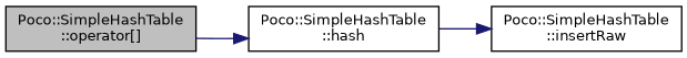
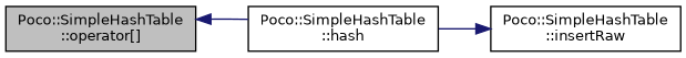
  digraph {
    rankdir=LR
    node [color=black fillcolor=white fontname=Helvetica fontsize=10 shape=record style=filled]
    edge [color=midnightblue fontname=Helvetica fontsize=10 labelfontname=Helvetica labelfontsize=10 style=solid]
    n1 [fillcolor=grey75 fontcolor=black height=0.2 label="Poco::SimpleHashTable\l::operator[]" width=0.4]
    n2 [height=0.2 label="Poco::SimpleHashTable\l::hash" width=0.4]
    n3 [height=0.2 label="Poco::SimpleHashTable\l::insertRaw" width=0.4]
-   n1 -> n2
+   n2 -> n1
    n2 -> n3
  }
